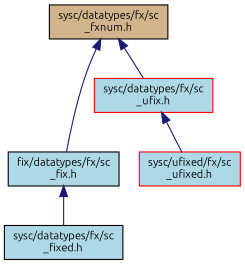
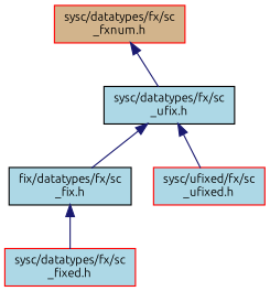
  digraph {
    fontname=Ubuntu
    node [color=black fillcolor=lightblue fontname=Ubuntu fontsize=10 shape=record style=filled]
    edge [color=midnightblue dir=back fontname=Ubuntu fontsize=10 labelfontname=FreeSans labelfontsize=10 style=solid]
-   n1 [fillcolor=tan fontcolor=black height=0.2 label="sysc/datatypes/fx/sc\l_fxnum.h" width=0.4]
+   n1 [color=red fillcolor=tan fontcolor=black height=0.2 label="sysc/datatypes/fx/sc\l_fxnum.h" width=0.4]
    n2 [height=0.2 label="fix/datatypes/fx/sc\l_fix.h" width=0.4]
-   n3 [color=red height=0.2 label="sysc/datatypes/fx/sc\l_ufix.h" width=0.4]
-   n4 [height=0.2 label="sysc/datatypes/fx/sc\l_fixed.h" width=0.4]
+   n3 [height=0.2 label="sysc/datatypes/fx/sc\l_ufix.h" width=0.4]
+   n4 [color=red height=0.2 label="sysc/datatypes/fx/sc\l_fixed.h" width=0.4]
    n5 [color=red height=0.2 label="sysc/ufixed/fx/sc\l_ufixed.h" width=0.4]
-   n1 -> n2
+   n3 -> n2
    n1 -> n3
    n2 -> n4
    n3 -> n5
  }
